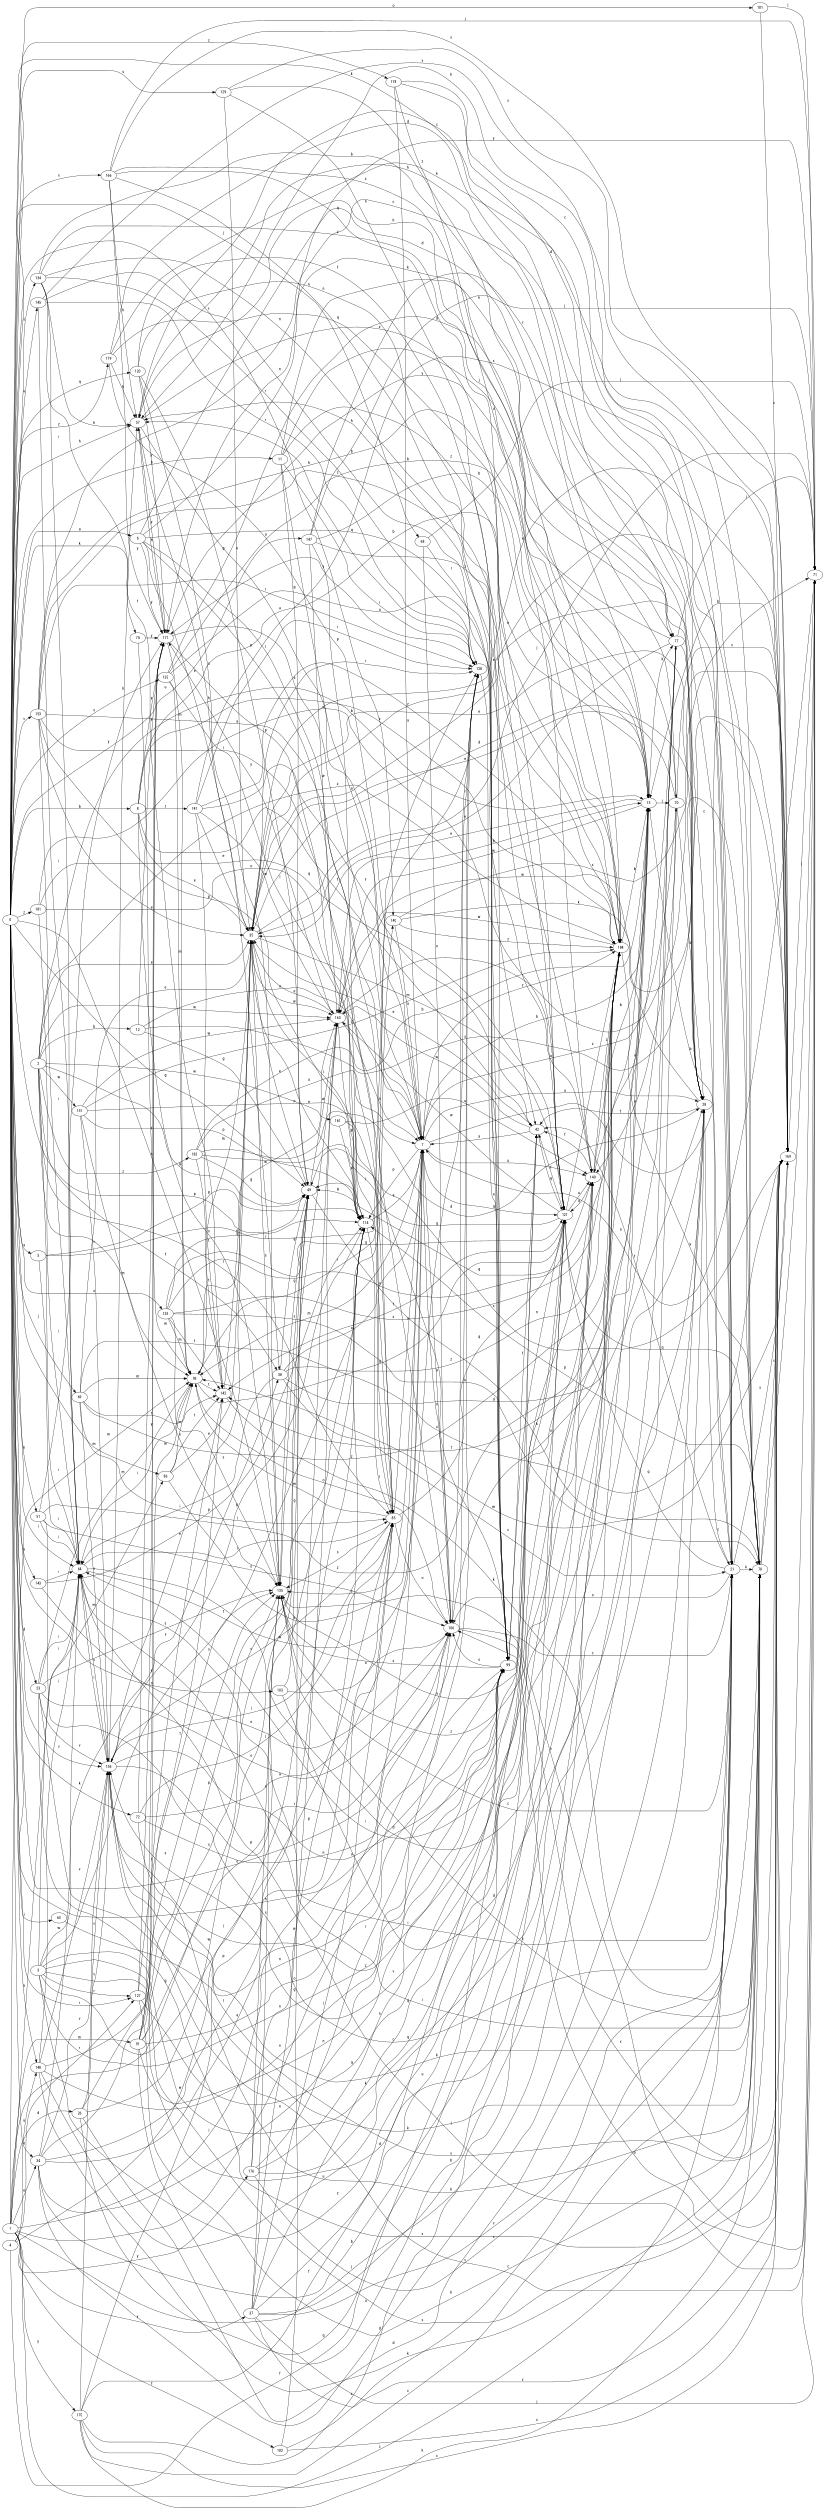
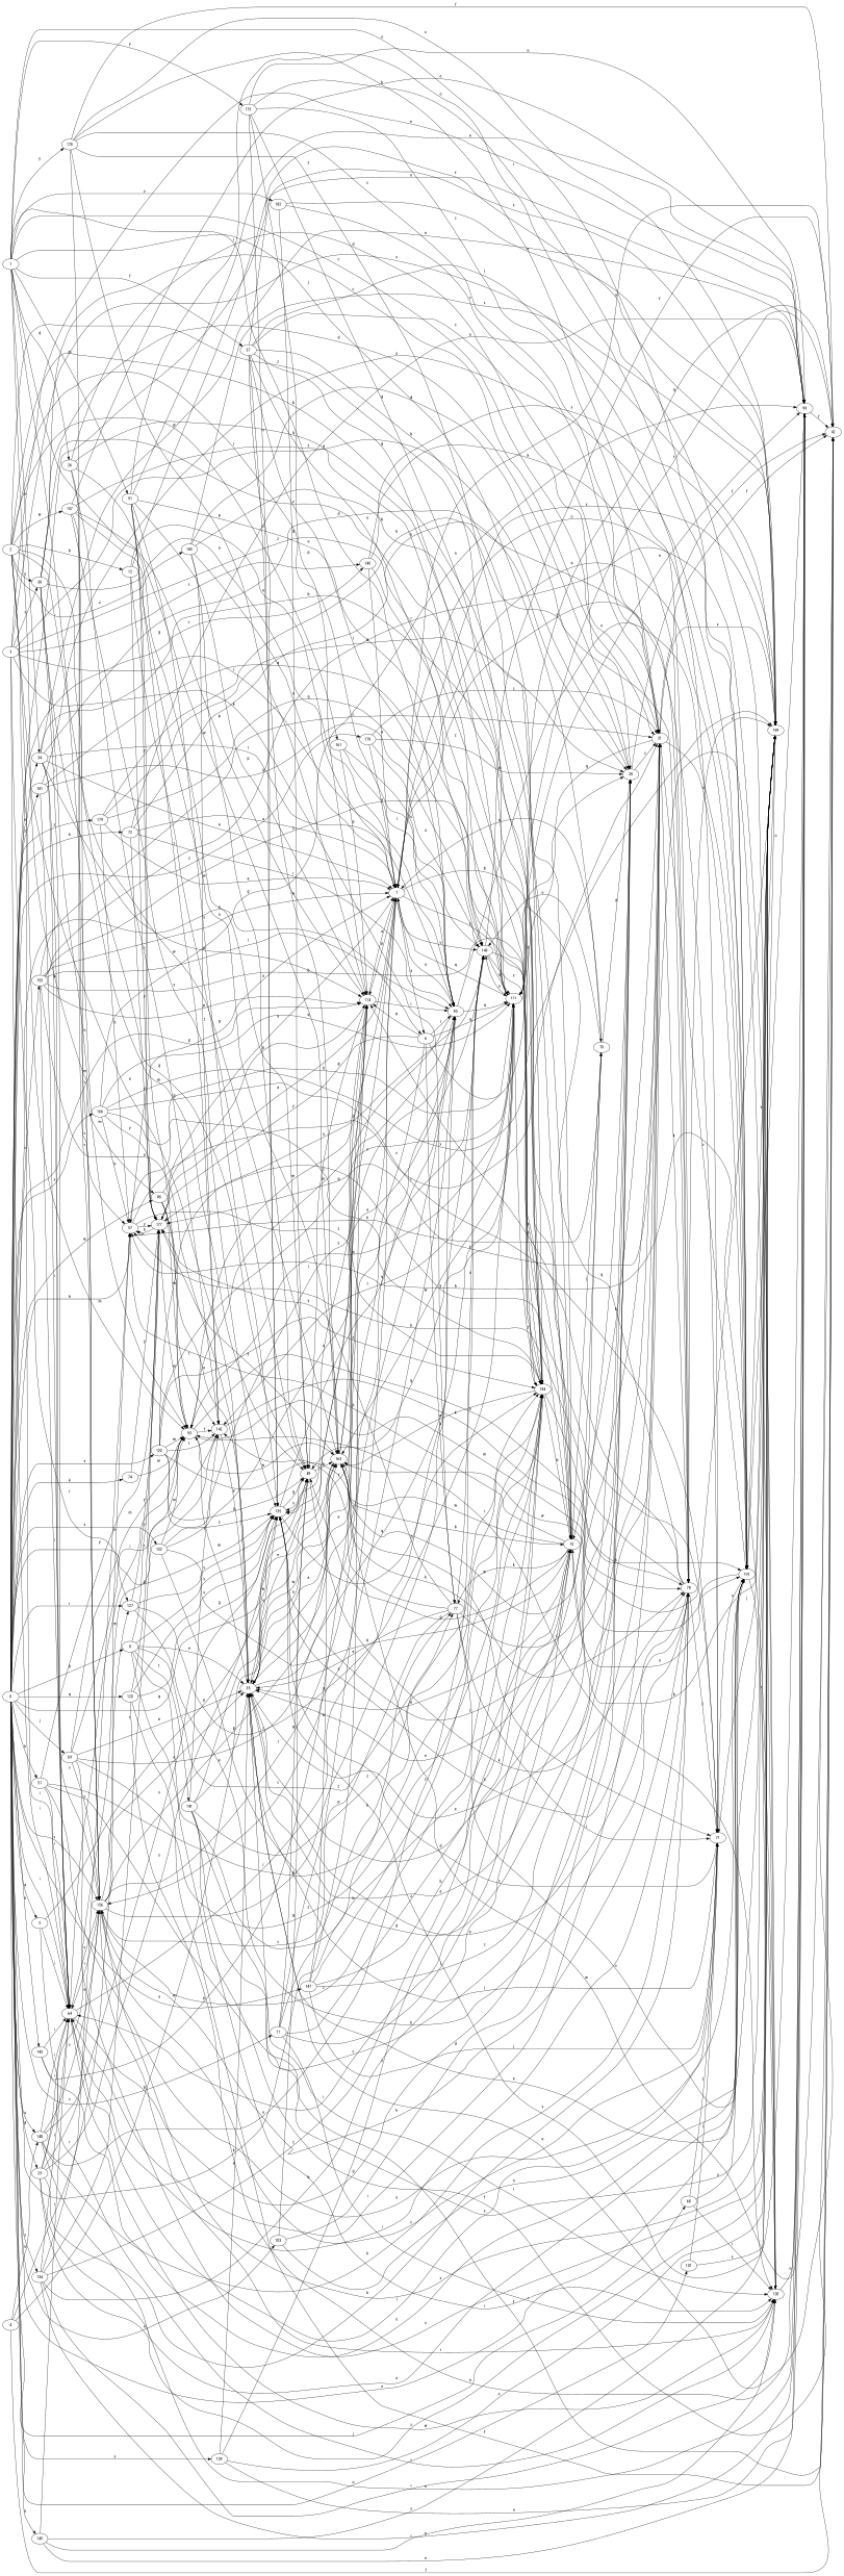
  strict digraph {
    fontname="Roboto Condensed"
    rankdir=LR
    node [fontname="Roboto Condensed"]
    edge [fontname="Roboto Condensed"]
    0
    5
    6
    8
    11
    23
    34
    49
    51
    57
-   63
    64
    68
    69
    72
    74
    77
    86
    99
    101
    103
    106
    114
    120
    127
    129
    132
    133
    134
    135
    140
    143
    145
    147
    148
    153
    156
    166
    178
    179
    181
    128
    85
    35
    28
    121
    177
    13
    184
    42
    141
    70
    7
    93
    169
    78
    26
    163
    142
    21
    71
    149
    1
    37
    91
    170
    176
    182
    2
    12
    38
    157
    161
    183
    3
    4
    0 -> 5 [label=a]
    0 -> 6 [label=a]
    0 -> 8 [label=b]
    0 -> 11 [label=b]
    0 -> 23 [label=d]
    0 -> 34 [label=e]
    0 -> 49 [label=g]
    0 -> 51 [label=h]
    0 -> 57 [label=h]
-   0 -> 63 [label=i]
    0 -> 64 [label=i]
    0 -> 68 [label=j]
    0 -> 69 [label=j]
    0 -> 72 [label=k]
    0 -> 74 [label=k]
    0 -> 77 [label=k]
    0 -> 86 [label=m]
    0 -> 99 [label=n]
    0 -> 101 [label=o]
    0 -> 103 [label=o]
    0 -> 106 [label=o]
    0 -> 114 [label=p]
    0 -> 120 [label=q]
    0 -> 127 [label=r]
    0 -> 129 [label=s]
    0 -> 132 [label=s]
    0 -> 133 [label=s]
    0 -> 134 [label=s]
    0 -> 135 [label=s]
    0 -> 140 [label=t]
    0 -> 143 [label=u]
    0 -> 145 [label=u]
    0 -> 147 [label=u]
    0 -> 148 [label=u]
    0 -> 153 [label=v]
    0 -> 156 [label=v]
    0 -> 166 [label=x]
    0 -> 178 [label=z]
    0 -> 179 [label=z]
    0 -> 181 [label=z]
    5 -> 64 [label=i]
    5 -> 114 [label=p]
    5 -> 128 [label=r]
    6 -> 77 [label=k]
    6 -> 114 [label=p]
    6 -> 85 [label=l]
    6 -> 35 [label=e]
    6 -> 28 [label=d]
    6 -> 121 [label=q]
    6 -> 177 [label=y]
    8 -> 135 [label=s]
    8 -> 35 [label=e]
    8 -> 177 [label=y]
    8 -> 13 [label=b]
    8 -> 184 [label=z]
    8 -> 42 [label=f]
    8 -> 141 [label=t]
    11 -> 49 [label=g]
    11 -> 77 [label=k]
    11 -> 128 [label=r]
    11 -> 184 [label=z]
    11 -> 70 [label=j]
    11 -> 7 [label=a]
    23 -> 64 [label=i]
    23 -> 106 [label=o]
    23 -> 135 [label=s]
    23 -> 156 [label=v]
    23 -> 93 [label=m]
    23 -> 169 [label=x]
    23 -> 78 [label=k]
    34 -> 64 [label=w]
    34 -> 99 [label=n]
    34 -> 114 [label=p]
    34 -> 156 [label=v]
    34 -> 85 [label=l]
    34 -> 28 [label=d]
    34 -> 13 [label=b]
    34 -> 7 [label=a]
    49 -> 135 [label=s]
    49 -> 35 [label=e]
    49 -> 78 [label=k]
    49 -> 163 [label=w]
    51 -> 64 [label=i]
    51 -> 106 [label=o]
    51 -> 177 [label=y]
    51 -> 184 [label=z]
    51 -> 21 [label=c]
    57 -> 177 [label=y]
    57 -> 184 [label=z]
    57 -> 7 [label=a]
    57 -> 21 [label=c]
-   63 -> 99 [label=n]
    64 -> 156 [label=v]
    64 -> 128 [label=w]
    64 -> 85 [label=l]
    64 -> 28 [label=d]
    64 -> 71 [label=j]
    68 -> 106 [label=o]
    68 -> 128 [label=r]
    68 -> 71 [label=j]
    69 -> 156 [label=v]
    69 -> 85 [label=l]
    69 -> 35 [label=e]
    69 -> 184 [label=z]
    69 -> 93 [label=m]
    69 -> 169 [label=x]
    69 -> 142 [label=t]
    72 -> 99 [label=n]
    72 -> 85 [label=l]
    72 -> 177 [label=y]
    72 -> 7 [label=a]
    72 -> 78 [label=k]
    74 -> 177 [label=y]
    74 -> 93 [label=m]
    77 -> 156 [label=v]
    77 -> 35 [label=e]
    77 -> 177 [label=y]
    77 -> 142 [label=t]
    77 -> 21 [label=c]
    77 -> 71 [label=j]
    77 -> 149 [label=u]
    86 -> 35 [label=e]
    86 -> 7 [label=a]
    86 -> 93 [label=m]
    86 -> 142 [label=t]
    99 -> 106 [label=o]
    99 -> 135 [label=s]
    99 -> 42 [label=f]
    101 -> 169 [label=x]
    101 -> 71 [label=j]
    103 -> 49 [label=g]
    103 -> 106 [label=o]
    103 -> 28 [label=d]
    106 -> 128 [label=r]
    106 -> 7 [label=a]
    106 -> 169 [label=x]
+   106 -> 163 [label=w]
    106 -> 21 [label=c]
    114 -> 49 [label=g]
    114 -> 85 [label=l]
    114 -> 35 [label=e]
    114 -> 7 [label=a]
    120 -> 49 [label=g]
    120 -> 99 [label=n]
    120 -> 135 [label=s]
    120 -> 177 [label=y]
    120 -> 42 [label=f]
    127 -> 135 [label=s]
    127 -> 121 [label=q]
    127 -> 177 [label=y]
    127 -> 78 [label=k]
    129 -> 99 [label=n]
    129 -> 35 [label=e]
    129 -> 184 [label=z]
    129 -> 169 [label=x]
    132 -> 85 [label=l]
    132 -> 28 [label=d]
    132 -> 13 [label=b]
    132 -> 93 [label=m]
    132 -> 149 [label=u]
    133 -> 49 [label=g]
    133 -> 135 [label=s]
    133 -> 121 [label=q]
    133 -> 184 [label=z]
    133 -> 93 [label=m]
    133 -> 78 [label=k]
    133 -> 142 [label=t]
    133 -> 149 [label=u]
    134 -> 57 [label=h]
    134 -> 64 [label=i]
    134 -> 99 [label=n]
    134 -> 128 [label=r]
    134 -> 13 [label=b]
    134 -> 184 [label=z]
    134 -> 142 [label=t]
    135 -> 49 [label=g]
    135 -> 184 [label=z]
    135 -> 21 [label=c]
    135 -> 149 [label=u]
    140 -> 184 [label=z]
    140 -> 7 [label=a]
    140 -> 169 [label=x]
    140 -> 78 [label=k]
    143 -> 64 [label=i]
    143 -> 106 [label=o]
    143 -> 114 [label=p]
    145 -> 64 [label=i]
    145 -> 99 [label=n]
    145 -> 128 [label=r]
    145 -> 169 [label=x]
    147 -> 114 [label=p]
    147 -> 13 [label=b]
    147 -> 184 [label=z]
    147 -> 163 [label=w]
    147 -> 21 [label=c]
    147 -> 71 [label=j]
    148 -> 64 [label=i]
    148 -> 99 [label=n]
    148 -> 135 [label=s]
    148 -> 156 [label=v]
    148 -> 78 [label=k]
    148 -> 149 [label=u]
    153 -> 64 [label=i]
    153 -> 114 [label=p]
    153 -> 128 [label=r]
    153 -> 85 [label=l]
    153 -> 35 [label=e]
    153 -> 13 [label=b]
    153 -> 184 [label=z]
    153 -> 7 [label=a]
    153 -> 21 [label=c]
    156 -> 57 [label=h]
    156 -> 64 [label=i]
    156 -> 114 [label=p]
    156 -> 128 [label=r]
    156 -> 85 [label=l]
    156 -> 35 [label=e]
    156 -> 184 [label=z]
    156 -> 169 [label=x]
    156 -> 78 [label=k]
    156 -> 149 [label=u]
    166 -> 57 [label=h]
    166 -> 99 [label=n]
    166 -> 121 [label=q]
    166 -> 177 [label=y]
    166 -> 184 [label=z]
    166 -> 169 [label=x]
    166 -> 71 [label=j]
    178 -> 28 [label=d]
    178 -> 7 [label=a]
    178 -> 21 [label=c]
    178 -> 149 [label=u]
    179 -> 57 [label=h]
    179 -> 28 [label=d]
    179 -> 121 [label=q]
    179 -> 7 [label=a]
    179 -> 78 [label=k]
    181 -> 64 [label=i]
    181 -> 106 [label=o]
    181 -> 121 [label=q]
    181 -> 149 [label=u]
    128 -> 57 [label=h]
    128 -> 99 [label=n]
    128 -> 177 [label=y]
    85 -> 106 [label=o]
    85 -> 135 [label=s]
    85 -> 156 [label=v]
    85 -> 121 [label=q]
    85 -> 7 [label=a]
    85 -> 93 [label=m]
    35 -> 135 [label=s]
    35 -> 128 [label=r]
    35 -> 85 [label=l]
    35 -> 28 [label=d]
-   35 -> 121 [label=m]
+   35 -> 121 [label=q]
    35 -> 93 [label=m]
    35 -> 163 [label=w]
    35 -> 71 [label=j]
    28 -> 35 [label=e]
    28 -> 42 [label=f]
    28 -> 163 [label=w]
    28 -> 21 [label=c]
    121 -> 49 [label=g]
    121 -> 57 [label=h]
    121 -> 99 [label=n]
    121 -> 184 [label=z]
    121 -> 42 [label=f]
    121 -> 163 [label=w]
    121 -> 142 [label=t]
    121 -> 149 [label=u]
    177 -> 57 [label=h]
    177 -> 114 [label=p]
    177 -> 7 [label=a]
    177 -> 93 [label=m]
    13 -> 49 [label=g]
    13 -> 57 [label=h]
    13 -> 64 [label=i]
    13 -> 77 [label=k]
    13 -> 106 [label=o]
    13 -> 35 [label=e]
    13 -> 70 [label=j]
    13 -> 163 [label=w]
    184 -> 13 [label=b]
    184 -> 78 [label=k]
    184 -> 163 [label=w]
    42 -> 35 [label=e]
    42 -> 121 [label=q]
    42 -> 7 [label=a]
    42 -> 163 [label=w]
    141 -> 128 [label=r]
    141 -> 35 [label=e]
    141 -> 184 [label=z]
    141 -> 42 [label=f]
    141 -> 169 [label=x]
    141 -> 163 [label=w]
    141 -> 142 [label=t]
    70 -> 57 [label=h]
    70 -> 35 [label=e]
    70 -> 28 [label=d]
    70 -> 7 [label=a]
-   70 -> 169 [label=x]
+   77 -> 169 [label=x]
    70 -> 149 [label=u]
-   7 -> 28 [label=a]
+   7 -> 6 [label=a]
    7 -> 106 [label=o]
    7 -> 114 [label=p]
    7 -> 135 [label=s]
    7 -> 121 [label=q]
    7 -> 13 [label=b]
    7 -> 184 [label=z]
    7 -> 93 [label=m]
    7 -> 169 [label=x]
    7 -> 149 [label=u]
    93 -> 64 [label=i]
    93 -> 106 [label=o]
    93 -> 128 [label=r]
    93 -> 121 [label=q]
    93 -> 163 [label=w]
    93 -> 142 [label=t]
    169 -> 35 [label=e]
    169 -> 13 [label=b]
    169 -> 93 [label=m]
    169 -> 71 [label=j]
    78 -> 57 [label=h]
    78 -> 64 [label=i]
    78 -> 114 [label=p]
    78 -> 135 [label=s]
    78 -> 35 [label=e]
    78 -> 121 [label=q]
    78 -> 169 [label=x]
    78 -> 71 [label=j]
    26 -> 156 [label=v]
    26 -> 28 [label=d]
    26 -> 121 [label=q]
    26 -> 163 [label=w]
    26 -> 142 [label=t]
    163 -> 114 [label=p]
    163 -> 35 [label=e]
    163 -> 177 [label=y]
    163 -> 13 [label=b]
    163 -> 7 [label=a]
    163 -> 71 [label=j]
    142 -> 35 [label=e]
    142 -> 78 [label=k]
    21 -> 64 [label=i]
    21 -> 106 [label=o]
    21 -> 35 [label=e]
    21 -> 121 [label=q]
    21 -> 13 [label=b]
    21 -> 42 [label=f]
    21 -> 169 [label=x]
    21 -> 78 [label=k]
    71 -> 106 [label=o]
    71 -> 135 [label=s]
    71 -> 156 [label=v]
    71 -> 177 [label=y]
    71 -> 7 [label=a]
    149 -> 121 [label=q]
    149 -> 13 [label=b]
    149 -> 184 [label=z]
    149 -> 42 [label=f]
    1 -> 34 [label=e]
    1 -> 49 [label=g]
    1 -> 86 [label=m]
    1 -> 106 [label=o]
    1 -> 85 [label=l]
    1 -> 70 [label=j]
    1 -> 93 [label=m]
    1 -> 26 [label=d]
    1 -> 21 [label=c]
    1 -> 37 [label=f]
    1 -> 91 [label=m]
    1 -> 170 [label=y]
    1 -> 176 [label=y]
    1 -> 182 [label=z]
    37 -> 135 [label=s]
    37 -> 85 [label=l]
    37 -> 121 [label=q]
    37 -> 13 [label=b]
    37 -> 169 [label=x]
    37 -> 163 [label=w]
    37 -> 21 [label=c]
    37 -> 71 [label=j]
    37 -> 149 [label=u]
    91 -> 99 [label=n]
    91 -> 106 [label=o]
    91 -> 114 [label=p]
    91 -> 135 [label=s]
    91 -> 177 [label=y]
    91 -> 93 [label=m]
    91 -> 142 [label=t]
    91 -> 149 [label=u]
    170 -> 114 [label=p]
    170 -> 156 [label=v]
    170 -> 184 [label=z]
    170 -> 42 [label=f]
    170 -> 169 [label=x]
    170 -> 78 [label=k]
    170 -> 21 [label=c]
    176 -> 99 [label=n]
    176 -> 114 [label=p]
    176 -> 135 [label=s]
    176 -> 128 [label=r]
    176 -> 121 [label=q]
    176 -> 21 [label=c]
    182 -> 49 [label=g]
    182 -> 169 [label=x]
    182 -> 21 [label=c]
    2 -> 49 [label=g]
    2 -> 64 [label=i]
    2 -> 85 [label=l]
    2 -> 35 [label=e]
    2 -> 13 [label=b]
    2 -> 184 [label=z]
    2 -> 93 [label=m]
    2 -> 163 [label=w]
    2 -> 12 [label=b]
    2 -> 38 [label=f]
    2 -> 157 [label=w]
    2 -> 161 [label=w]
    2 -> 183 [label=z]
    12 -> 49 [label=g]
    12 -> 177 [label=y]
    12 -> 7 [label=a]
    12 -> 169 [label=x]
    38 -> 49 [label=g]
-   57 -> 38 [label=h]
+   38 -> 57 [label=h]
    38 -> 64 [label=i]
    38 -> 28 [label=d]
    38 -> 184 [label=z]
    38 -> 7 [label=a]
    38 -> 21 [label=c]
    157 -> 99 [label=n]
    157 -> 114 [label=p]
    157 -> 135 [label=s]
    157 -> 156 [label=v]
    157 -> 184 [label=z]
    157 -> 163 [label=w]
    161 -> 114 [label=p]
    161 -> 85 [label=l]
    161 -> 149 [label=u]
    183 -> 49 [label=g]
    183 -> 28 [label=d]
    183 -> 13 [label=b]
    183 -> 7 [label=a]
    183 -> 169 [label=x]
    183 -> 142 [label=t]
    3 -> 64 [label=i]
    3 -> 77 [label=k]
    3 -> 99 [label=n]
    3 -> 127 [label=r]
    3 -> 140 [label=t]
    3 -> 85 [label=l]
    3 -> 28 [label=d]
    3 -> 184 [label=z]
    3 -> 169 [label=x]
    3 -> 38 [label=f]
    4 -> 127 [label=r]
    4 -> 148 [label=u]
    4 -> 42 [label=f]
    4 -> 163 [label=w]
  }
